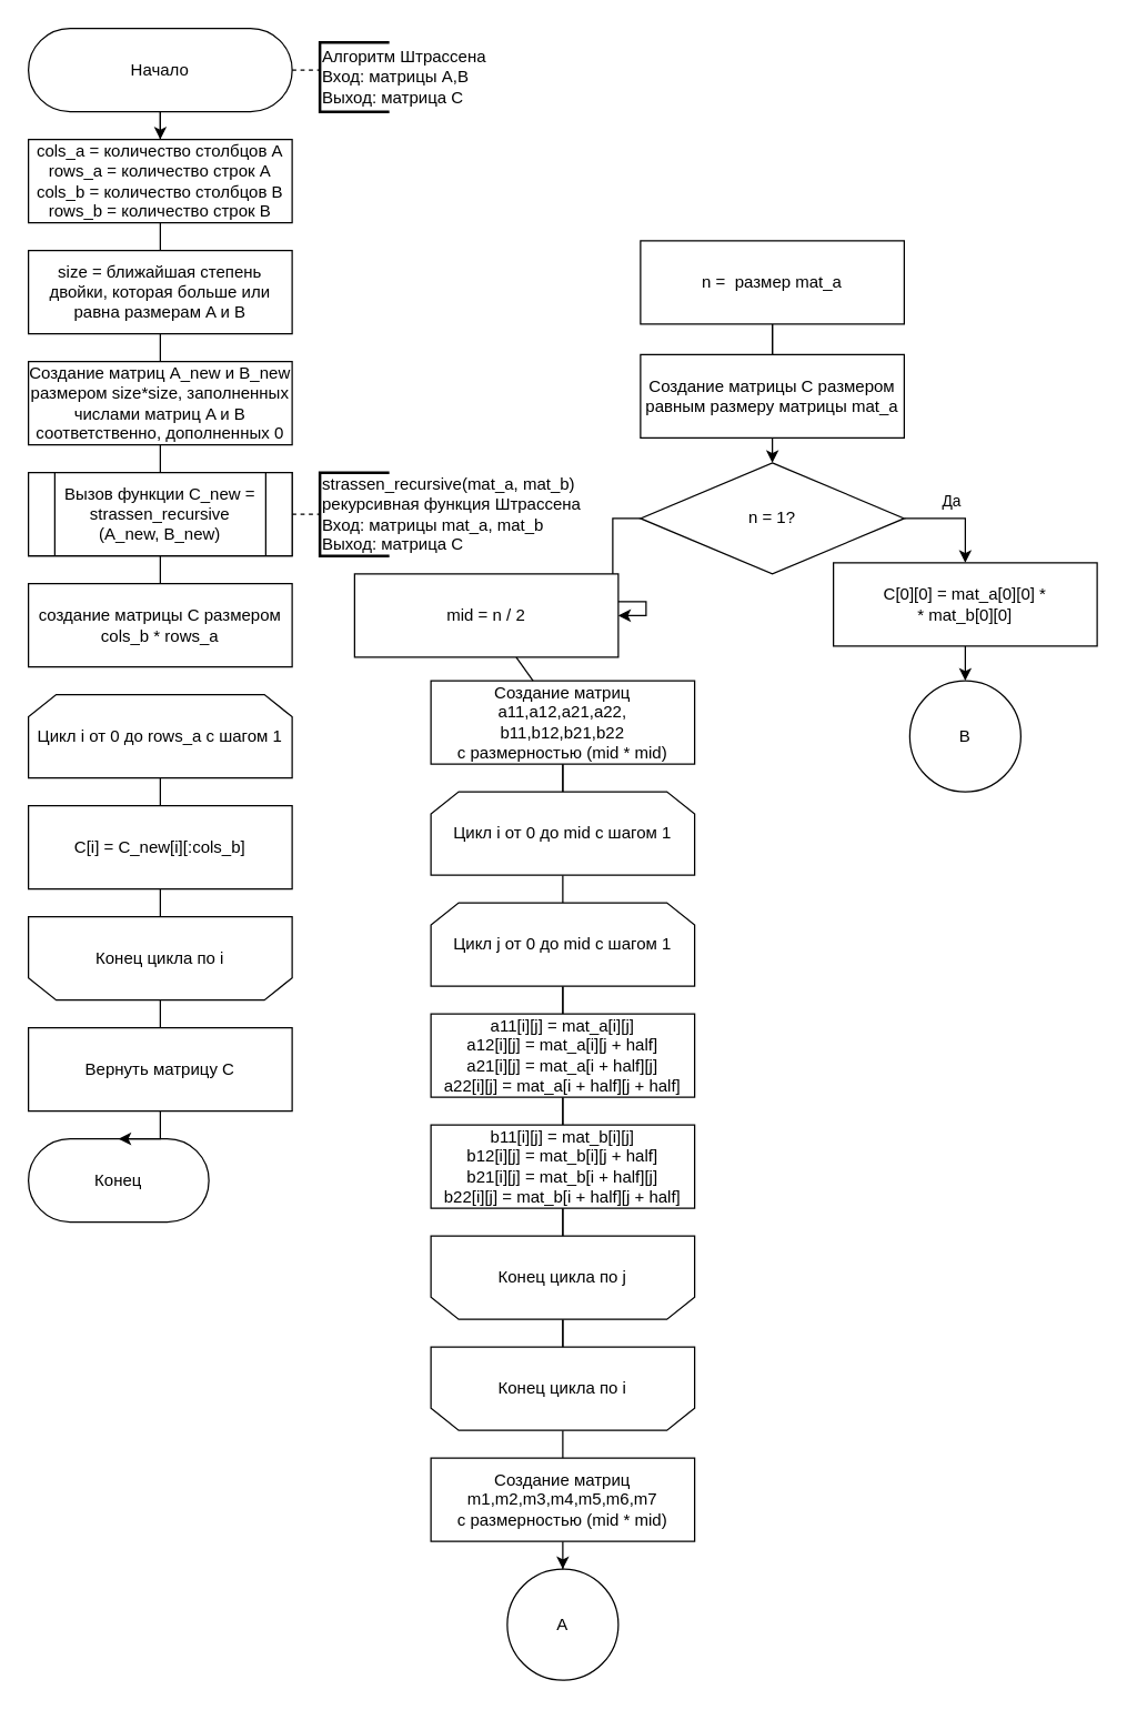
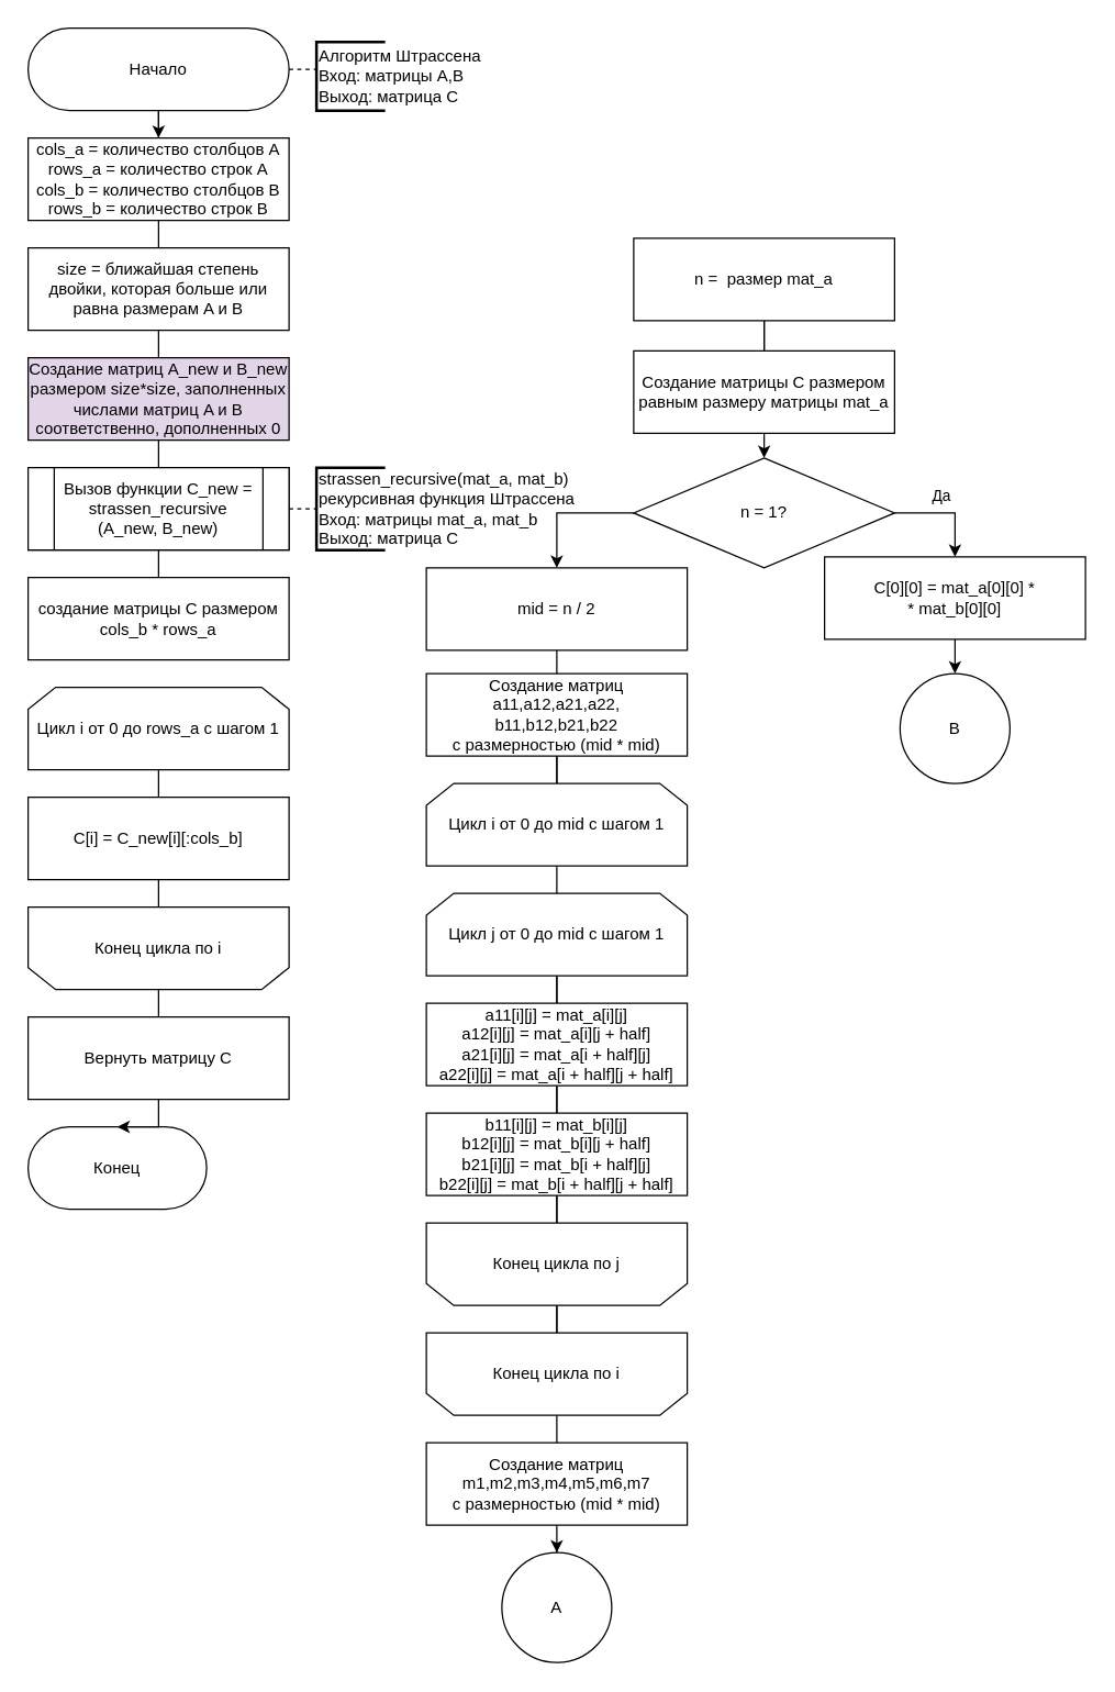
  <mxCell id="0" />
  <mxCell id="1" parent="0" />
  <mxCell id="2" value="" style="edgeStyle=orthogonalEdgeStyle;rounded=0;orthogonalLoop=1;jettySize=auto;html=1;endArrow=none;endFill=0;" parent="1" source="4" edge="1"><mxGeometry relative="1" as="geometry"><mxPoint x="115" y="120" as="targetPoint" /></mxGeometry></mxCell>
  <mxCell id="3" style="edgeStyle=orthogonalEdgeStyle;rounded=0;orthogonalLoop=1;jettySize=auto;html=1;exitX=0.5;exitY=1;exitDx=0;exitDy=0;entryX=0.5;entryY=0;entryDx=0;entryDy=0;" parent="1" source="4" target="37" edge="1"><mxGeometry relative="1" as="geometry" /></mxCell>
  <mxCell id="4" value="Начало" style="rounded=1;whiteSpace=wrap;html=1;arcSize=50;" parent="1" vertex="1"><mxGeometry x="20" y="20" width="190" height="60" as="geometry" /></mxCell>
  <mxCell id="5" value="" style="strokeWidth=2;html=1;shape=mxgraph.flowchart.annotation_1;align=left;pointerEvents=1;" parent="1" vertex="1"><mxGeometry x="230" y="30" width="50" height="50" as="geometry" /></mxCell>
  <mxCell id="6" value="&lt;div style=&quot;&quot;&gt;&lt;font&gt;&lt;font&gt;Алгоритм Штрассена&lt;br style=&quot;border-color: var(--border-color);&quot;&gt;&lt;font style=&quot;border-color: var(--border-color);&quot;&gt;Вход: матрицы A,B&lt;/font&gt;&lt;/font&gt;&lt;/font&gt;&lt;/div&gt;&lt;div style=&quot;&quot;&gt;&lt;font&gt;&lt;font&gt;&lt;font style=&quot;border-color: var(--border-color);&quot;&gt;Выход: матрица C&lt;/font&gt;&lt;/font&gt;&lt;/font&gt;&lt;br&gt;&lt;/div&gt;" style="text;html=1;strokeColor=none;fillColor=none;align=left;verticalAlign=middle;whiteSpace=wrap;rounded=0;" parent="1" vertex="1"><mxGeometry x="230" y="20" width="130" height="70" as="geometry" /></mxCell>
  <mxCell id="7" value="" style="edgeStyle=orthogonalEdgeStyle;rounded=0;orthogonalLoop=1;jettySize=auto;html=1;endArrow=none;endFill=0;dashed=1;exitX=1;exitY=0.5;exitDx=0;exitDy=0;" parent="1" source="4" edge="1"><mxGeometry relative="1" as="geometry"><mxPoint x="280" y="5" as="sourcePoint" /><mxPoint x="230" y="50" as="targetPoint" /></mxGeometry></mxCell>
  <mxCell id="8" style="edgeStyle=orthogonalEdgeStyle;rounded=0;orthogonalLoop=1;jettySize=auto;html=1;exitX=1;exitY=0.5;exitDx=0;exitDy=0;" parent="1" source="11" target="34" edge="1"><mxGeometry relative="1" as="geometry" /></mxCell>
  <mxCell id="9" value="Да" style="edgeLabel;html=1;align=center;verticalAlign=middle;resizable=0;points=[];" parent="8" vertex="1" connectable="0"><mxGeometry x="-0.439" y="2" relative="1" as="geometry"><mxPoint x="12" y="-11" as="offset" /></mxGeometry></mxCell>
  <mxCell id="10" style="edgeStyle=orthogonalEdgeStyle;rounded=0;orthogonalLoop=1;jettySize=auto;html=1;exitX=0;exitY=0.5;exitDx=0;exitDy=0;" parent="1" source="11" target="62" edge="1"><mxGeometry relative="1" as="geometry" /></mxCell>
  <mxCell id="11" value="n = 1?" style="rhombus;whiteSpace=wrap;html=1;rounded=0;" parent="1" vertex="1"><mxGeometry x="461" y="333" width="190" height="80" as="geometry" /></mxCell>
  <mxCell id="12" value="" style="edgeStyle=orthogonalEdgeStyle;rounded=0;orthogonalLoop=1;jettySize=auto;html=1;endArrow=none;endFill=0;" parent="1" source="14" target="16" edge="1"><mxGeometry relative="1" as="geometry" /></mxCell>
  <mxCell id="13" style="endArrow=none;html=1;rounded=0;" parent="1" source="14" target="16" edge="1"><mxGeometry relative="1" as="geometry" /></mxCell>
  <mxCell id="14" value="Создание матриц a11,a12,a21,a22,&lt;br&gt;b11,b12,b21,b22&lt;br&gt;с размерностью (mid * mid)" style="rounded=0;whiteSpace=wrap;html=1;" parent="1" vertex="1"><mxGeometry x="310" y="490" width="190" height="60" as="geometry" /></mxCell>
  <mxCell id="15" value="" style="edgeStyle=orthogonalEdgeStyle;rounded=0;orthogonalLoop=1;jettySize=auto;html=1;endArrow=none;endFill=0;" parent="1" source="16" target="19" edge="1"><mxGeometry relative="1" as="geometry" /></mxCell>
  <mxCell id="16" value="Цикл i от 0 до mid с шагом 1" style="shape=loopLimit;whiteSpace=wrap;html=1;flipH=0;flipV=0;" parent="1" vertex="1"><mxGeometry x="310" y="570" width="190" height="60" as="geometry" /></mxCell>
  <mxCell id="17" value="" style="edgeStyle=orthogonalEdgeStyle;rounded=0;orthogonalLoop=1;jettySize=auto;html=1;endArrow=none;endFill=0;" parent="1" source="19" target="22" edge="1"><mxGeometry relative="1" as="geometry" /></mxCell>
  <mxCell id="18" style="endArrow=none;html=1;rounded=0;" parent="1" source="19" target="22" edge="1"><mxGeometry relative="1" as="geometry" /></mxCell>
  <mxCell id="19" value="Цикл j от 0 до mid с шагом 1" style="shape=loopLimit;whiteSpace=wrap;html=1;flipH=0;flipV=0;" parent="1" vertex="1"><mxGeometry x="310" y="650" width="190" height="60" as="geometry" /></mxCell>
  <mxCell id="20" value="" style="edgeStyle=orthogonalEdgeStyle;rounded=0;orthogonalLoop=1;jettySize=auto;html=1;endArrow=none;endFill=0;" parent="1" source="22" target="25" edge="1"><mxGeometry relative="1" as="geometry" /></mxCell>
  <mxCell id="21" style="endArrow=none;html=1;rounded=0;" parent="1" source="22" target="25" edge="1"><mxGeometry relative="1" as="geometry" /></mxCell>
  <mxCell id="22" value="a11[i][j] = mat_a[i][j]&lt;br&gt;a12[i][j] = mat_a[i][j + half]&lt;br&gt;a21[i][j] = mat_a[i + half][j]&lt;br&gt;a22[i][j] = mat_a[i + half][j + half]" style="rounded=0;whiteSpace=wrap;html=1;" parent="1" vertex="1"><mxGeometry x="310" y="730" width="190" height="60" as="geometry" /></mxCell>
  <mxCell id="23" value="" style="edgeStyle=orthogonalEdgeStyle;rounded=0;orthogonalLoop=1;jettySize=auto;html=1;endArrow=none;endFill=0;" parent="1" source="25" target="28" edge="1"><mxGeometry relative="1" as="geometry" /></mxCell>
  <mxCell id="24" style="endArrow=none;html=1;rounded=0;" parent="1" source="25" target="28" edge="1"><mxGeometry relative="1" as="geometry" /></mxCell>
  <mxCell id="25" value="b11[i][j] = mat_b[i][j]&lt;br&gt;b12[i][j] = mat_b[i][j + half]&lt;br&gt;b21[i][j] = mat_b[i + half][j]&lt;br&gt;b22[i][j] = mat_b[i + half][j + half]" style="rounded=0;whiteSpace=wrap;html=1;" parent="1" vertex="1"><mxGeometry x="310" y="810" width="190" height="60" as="geometry" /></mxCell>
  <mxCell id="26" value="" style="edgeStyle=orthogonalEdgeStyle;rounded=0;orthogonalLoop=1;jettySize=auto;html=1;endArrow=none;endFill=0;" parent="1" source="28" target="30" edge="1"><mxGeometry relative="1" as="geometry" /></mxCell>
  <mxCell id="27" style="endArrow=none;html=1;rounded=0;" parent="1" source="28" target="30" edge="1"><mxGeometry relative="1" as="geometry" /></mxCell>
  <mxCell id="28" value="Конец цикла по j" style="shape=loopLimit;whiteSpace=wrap;html=1;flipH=0;flipV=1;" parent="1" vertex="1"><mxGeometry x="310" y="890" width="190" height="60" as="geometry" /></mxCell>
  <mxCell id="29" style="endArrow=none;html=1;rounded=0;" parent="1" source="30" target="64" edge="1"><mxGeometry relative="1" as="geometry" /></mxCell>
  <mxCell id="30" value="Конец цикла по i" style="shape=loopLimit;whiteSpace=wrap;html=1;flipH=0;flipV=1;" parent="1" vertex="1"><mxGeometry x="310" y="970" width="190" height="60" as="geometry" /></mxCell>
  <mxCell id="31" value="A" style="ellipse;whiteSpace=wrap;html=1;aspect=fixed;" parent="1" vertex="1"><mxGeometry x="365" y="1130" width="80" height="80" as="geometry" /></mxCell>
  <mxCell id="32" value="B" style="ellipse;whiteSpace=wrap;html=1;aspect=fixed;" parent="1" vertex="1"><mxGeometry x="655" y="490" width="80" height="80" as="geometry" /></mxCell>
  <mxCell id="33" style="edgeStyle=orthogonalEdgeStyle;rounded=0;orthogonalLoop=1;jettySize=auto;html=1;exitX=0.5;exitY=1;exitDx=0;exitDy=0;" parent="1" source="34" target="32" edge="1"><mxGeometry relative="1" as="geometry" /></mxCell>
  <mxCell id="34" value="C[0][0] = mat_a[0][0] *&lt;br&gt;* mat_b[0][0]" style="rounded=0;whiteSpace=wrap;html=1;" parent="1" vertex="1"><mxGeometry x="600" y="405" width="190" height="60" as="geometry" /></mxCell>
  <mxCell id="35" value="Конец" style="rounded=1;whiteSpace=wrap;html=1;arcSize=50;" parent="1" vertex="1"><mxGeometry x="20" y="820" width="130" height="60" as="geometry" /></mxCell>
  <mxCell id="36" style="endArrow=none;html=1;rounded=0;" parent="1" source="37" target="39" edge="1"><mxGeometry relative="1" as="geometry" /></mxCell>
  <mxCell id="37" value="cols_a = количество столбцов A&lt;br style=&quot;border-color: var(--border-color);&quot;&gt;&lt;span style=&quot;&quot;&gt;rows_a = количество строк A&lt;/span&gt;&lt;br style=&quot;border-color: var(--border-color);&quot;&gt;&lt;span style=&quot;&quot;&gt;cols_b = количество столбцов B&lt;br&gt;rows_b = количество строк B&lt;br&gt;&lt;/span&gt;" style="rounded=0;whiteSpace=wrap;html=1;" parent="1" vertex="1"><mxGeometry x="20" y="100" width="190" height="60" as="geometry" /></mxCell>
  <mxCell id="38" style="endArrow=none;html=1;rounded=0;" parent="1" source="39" target="41" edge="1"><mxGeometry relative="1" as="geometry" /></mxCell>
  <mxCell id="39" value="&lt;span style=&quot;&quot;&gt;size = ближайшая степень двойки, которая больше или равна размерам A и B&lt;br&gt;&lt;/span&gt;" style="rounded=0;whiteSpace=wrap;html=1;" parent="1" vertex="1"><mxGeometry x="20" y="180" width="190" height="60" as="geometry" /></mxCell>
  <mxCell id="40" style="endArrow=none;html=1;rounded=0;" parent="1" source="41" target="43" edge="1"><mxGeometry relative="1" as="geometry" /></mxCell>
- <mxCell id="41" value="&lt;span style=&quot;&quot;&gt;Создание матриц A_new и B_new размером size*size, заполненных числами матриц A и B соответственно, дополненных 0&lt;br&gt;&lt;/span&gt;" style="rounded=0;whiteSpace=wrap;html=1;" parent="1" vertex="1"><mxGeometry x="20" y="260" width="190" height="60" as="geometry" /></mxCell>
+ <mxCell id="41" value="&lt;span style=&quot;&quot;&gt;Создание матриц A_new и B_new размером size*size, заполненных числами матриц A и B соответственно, дополненных 0&lt;br&gt;&lt;/span&gt;" style="rounded=0;whiteSpace=wrap;html=1;fillColor=#e1d5e7;" parent="1" vertex="1"><mxGeometry x="20" y="260" width="190" height="60" as="geometry" /></mxCell>
  <mxCell id="42" style="endArrow=none;html=1;rounded=0;" parent="1" source="43" target="44" edge="1"><mxGeometry relative="1" as="geometry" /></mxCell>
  <mxCell id="43" value="&lt;span style=&quot;&quot;&gt;Вызов рекурсивной функции C_new = strassen_recursive (A_new, B_new)&lt;br&gt;&lt;/span&gt;" style="rounded=0;whiteSpace=wrap;html=1;" parent="1" vertex="1"><mxGeometry x="20" y="340" width="190" height="60" as="geometry" /></mxCell>
  <mxCell id="44" value="&lt;span style=&quot;&quot;&gt;создание матрицы C размером cols_b * rows_a&lt;br&gt;&lt;/span&gt;" style="rounded=0;whiteSpace=wrap;html=1;" parent="1" vertex="1"><mxGeometry x="20" y="420" width="190" height="60" as="geometry" /></mxCell>
  <mxCell id="45" style="endArrow=none;html=1;rounded=0;" parent="1" source="46" target="48" edge="1"><mxGeometry relative="1" as="geometry" /></mxCell>
  <mxCell id="46" value="Цикл i от 0 до rows_a с шагом 1" style="shape=loopLimit;whiteSpace=wrap;html=1;flipH=0;flipV=0;" parent="1" vertex="1"><mxGeometry x="20" y="500" width="190" height="60" as="geometry" /></mxCell>
  <mxCell id="47" style="endArrow=none;html=1;rounded=0;" parent="1" source="48" target="50" edge="1"><mxGeometry relative="1" as="geometry" /></mxCell>
  <mxCell id="48" value="&lt;span style=&quot;&quot;&gt;C[i] = C_new[i][:cols_b]&lt;br&gt;&lt;/span&gt;" style="rounded=0;whiteSpace=wrap;html=1;" parent="1" vertex="1"><mxGeometry x="20" y="580" width="190" height="60" as="geometry" /></mxCell>
  <mxCell id="49" style="endArrow=none;html=1;rounded=0;" parent="1" source="50" target="52" edge="1"><mxGeometry relative="1" as="geometry" /></mxCell>
  <mxCell id="50" value="Конец цикла по i" style="shape=loopLimit;whiteSpace=wrap;html=1;flipH=0;flipV=1;" parent="1" vertex="1"><mxGeometry x="20" y="660" width="190" height="60" as="geometry" /></mxCell>
  <mxCell id="51" style="edgeStyle=orthogonalEdgeStyle;rounded=0;orthogonalLoop=1;jettySize=auto;html=1;exitX=0.5;exitY=1;exitDx=0;exitDy=0;" parent="1" source="52" target="35" edge="1"><mxGeometry relative="1" as="geometry" /></mxCell>
  <mxCell id="52" value="&lt;span style=&quot;&quot;&gt;Вернуть матрицу C&lt;br&gt;&lt;/span&gt;" style="rounded=0;whiteSpace=wrap;html=1;" parent="1" vertex="1"><mxGeometry x="20" y="740" width="190" height="60" as="geometry" /></mxCell>
  <mxCell id="53" value="Вызов функции C_new = strassen_recursive &lt;br&gt;(A_new, B_new)" style="shape=process;whiteSpace=wrap;html=1;backgroundOutline=1;" parent="1" vertex="1"><mxGeometry x="20" y="340" width="190" height="60" as="geometry" /></mxCell>
  <mxCell id="54" value="" style="strokeWidth=2;html=1;shape=mxgraph.flowchart.annotation_1;align=left;pointerEvents=1;" parent="1" vertex="1"><mxGeometry x="230" y="340" width="50" height="60" as="geometry" /></mxCell>
  <mxCell id="55" value="strassen_recursive(mat_a, mat_b)&lt;br&gt;рекурсивная функция Штрассена&lt;br&gt;Вход: матрицы mat_a, mat_b&lt;br&gt;Выход: матрица C" style="text;html=1;strokeColor=none;fillColor=none;align=left;verticalAlign=middle;whiteSpace=wrap;rounded=0;" parent="1" vertex="1"><mxGeometry x="230" y="335" width="250" height="70" as="geometry" /></mxCell>
  <mxCell id="56" value="" style="edgeStyle=orthogonalEdgeStyle;rounded=0;orthogonalLoop=1;jettySize=auto;html=1;endArrow=none;endFill=0;dashed=1;exitX=1;exitY=0.5;exitDx=0;exitDy=0;" parent="1" edge="1"><mxGeometry relative="1" as="geometry"><mxPoint x="210" y="370" as="sourcePoint" /><mxPoint x="230" y="370" as="targetPoint" /></mxGeometry></mxCell>
  <mxCell id="57" style="edgeStyle=orthogonalEdgeStyle;rounded=0;orthogonalLoop=1;jettySize=auto;html=1;exitX=0.5;exitY=1;exitDx=0;exitDy=0;" parent="1" source="59" target="11" edge="1"><mxGeometry relative="1" as="geometry" /></mxCell>
  <mxCell id="58" style="endArrow=none;html=1;rounded=0;" parent="1" source="59" target="60" edge="1"><mxGeometry relative="1" as="geometry" /></mxCell>
  <mxCell id="59" value="&lt;span style=&quot;&quot;&gt;n =&amp;nbsp; размер mat_a&lt;br&gt;&lt;/span&gt;" style="rounded=0;whiteSpace=wrap;html=1;" parent="1" vertex="1"><mxGeometry x="461" y="173" width="190" height="60" as="geometry" /></mxCell>
  <mxCell id="60" value="&lt;span style=&quot;&quot;&gt;Создание матрицы C размером равным размеру матрицы mat_a&lt;br&gt;&lt;/span&gt;" style="rounded=0;whiteSpace=wrap;html=1;" parent="1" vertex="1"><mxGeometry x="461" y="255" width="190" height="60" as="geometry" /></mxCell>
  <mxCell id="61" style="endArrow=none;html=1;rounded=0;" parent="1" source="62" target="14" edge="1"><mxGeometry relative="1" as="geometry" /></mxCell>
- <mxCell id="62" value="mid = n / 2" style="rounded=0;whiteSpace=wrap;html=1;" parent="1" vertex="1"><mxGeometry x="255" y="413" width="190" height="60" as="geometry" /></mxCell>
+ <mxCell id="62" value="mid = n / 2" style="rounded=0;whiteSpace=wrap;html=1;" parent="1" vertex="1"><mxGeometry x="310" y="413" width="190" height="60" as="geometry" /></mxCell>
  <mxCell id="63" style="edgeStyle=orthogonalEdgeStyle;rounded=0;orthogonalLoop=1;jettySize=auto;html=1;exitX=0.5;exitY=1;exitDx=0;exitDy=0;" parent="1" source="64" target="31" edge="1"><mxGeometry relative="1" as="geometry" /></mxCell>
  <mxCell id="64" value="Создание матриц m1,m2,m3,m4,m5,m6,m7&lt;br&gt;с размерностью (mid * mid)" style="rounded=0;whiteSpace=wrap;html=1;" parent="1" vertex="1"><mxGeometry x="310" y="1050" width="190" height="60" as="geometry" /></mxCell>
